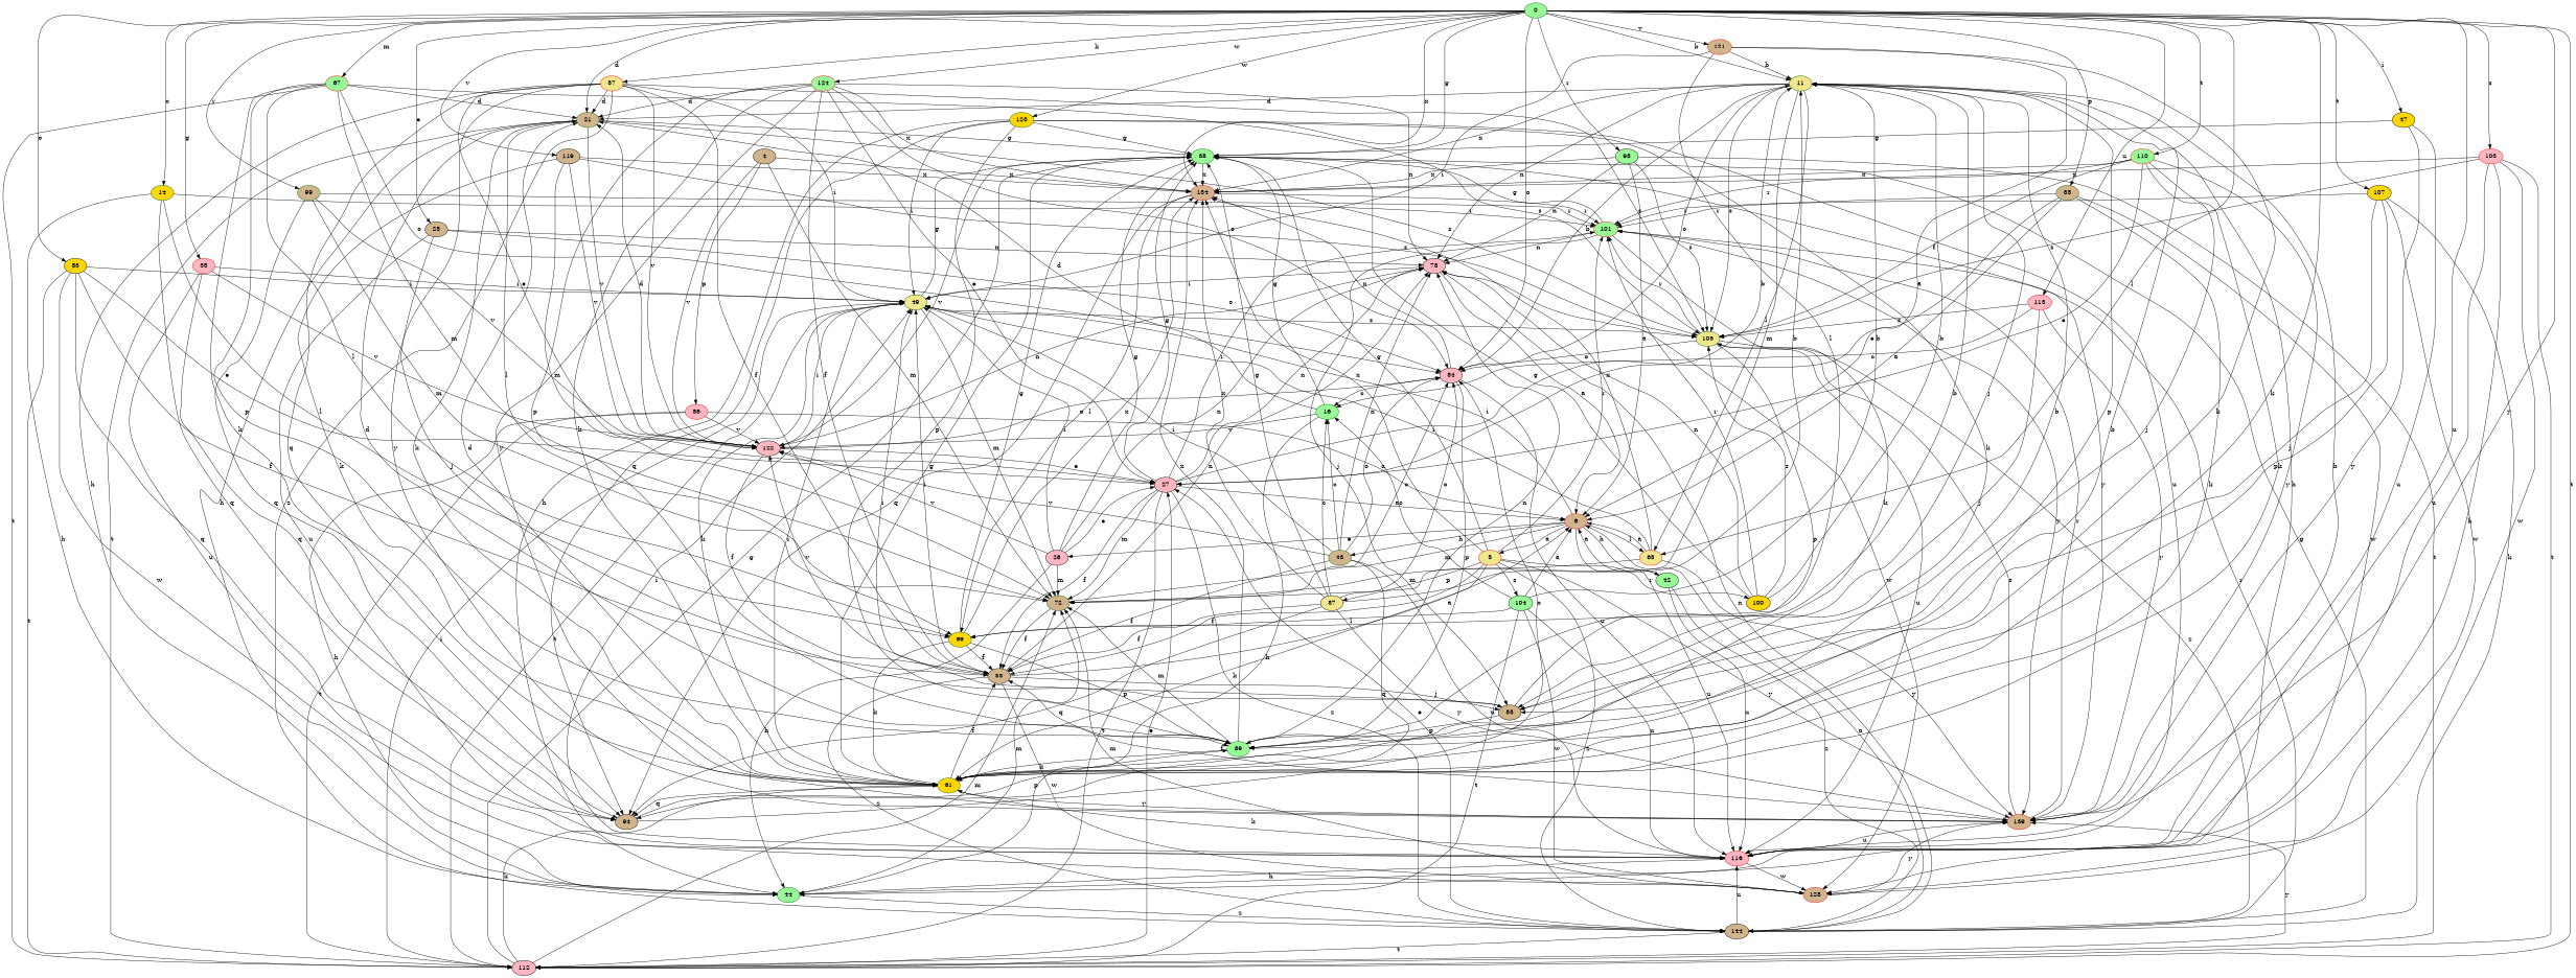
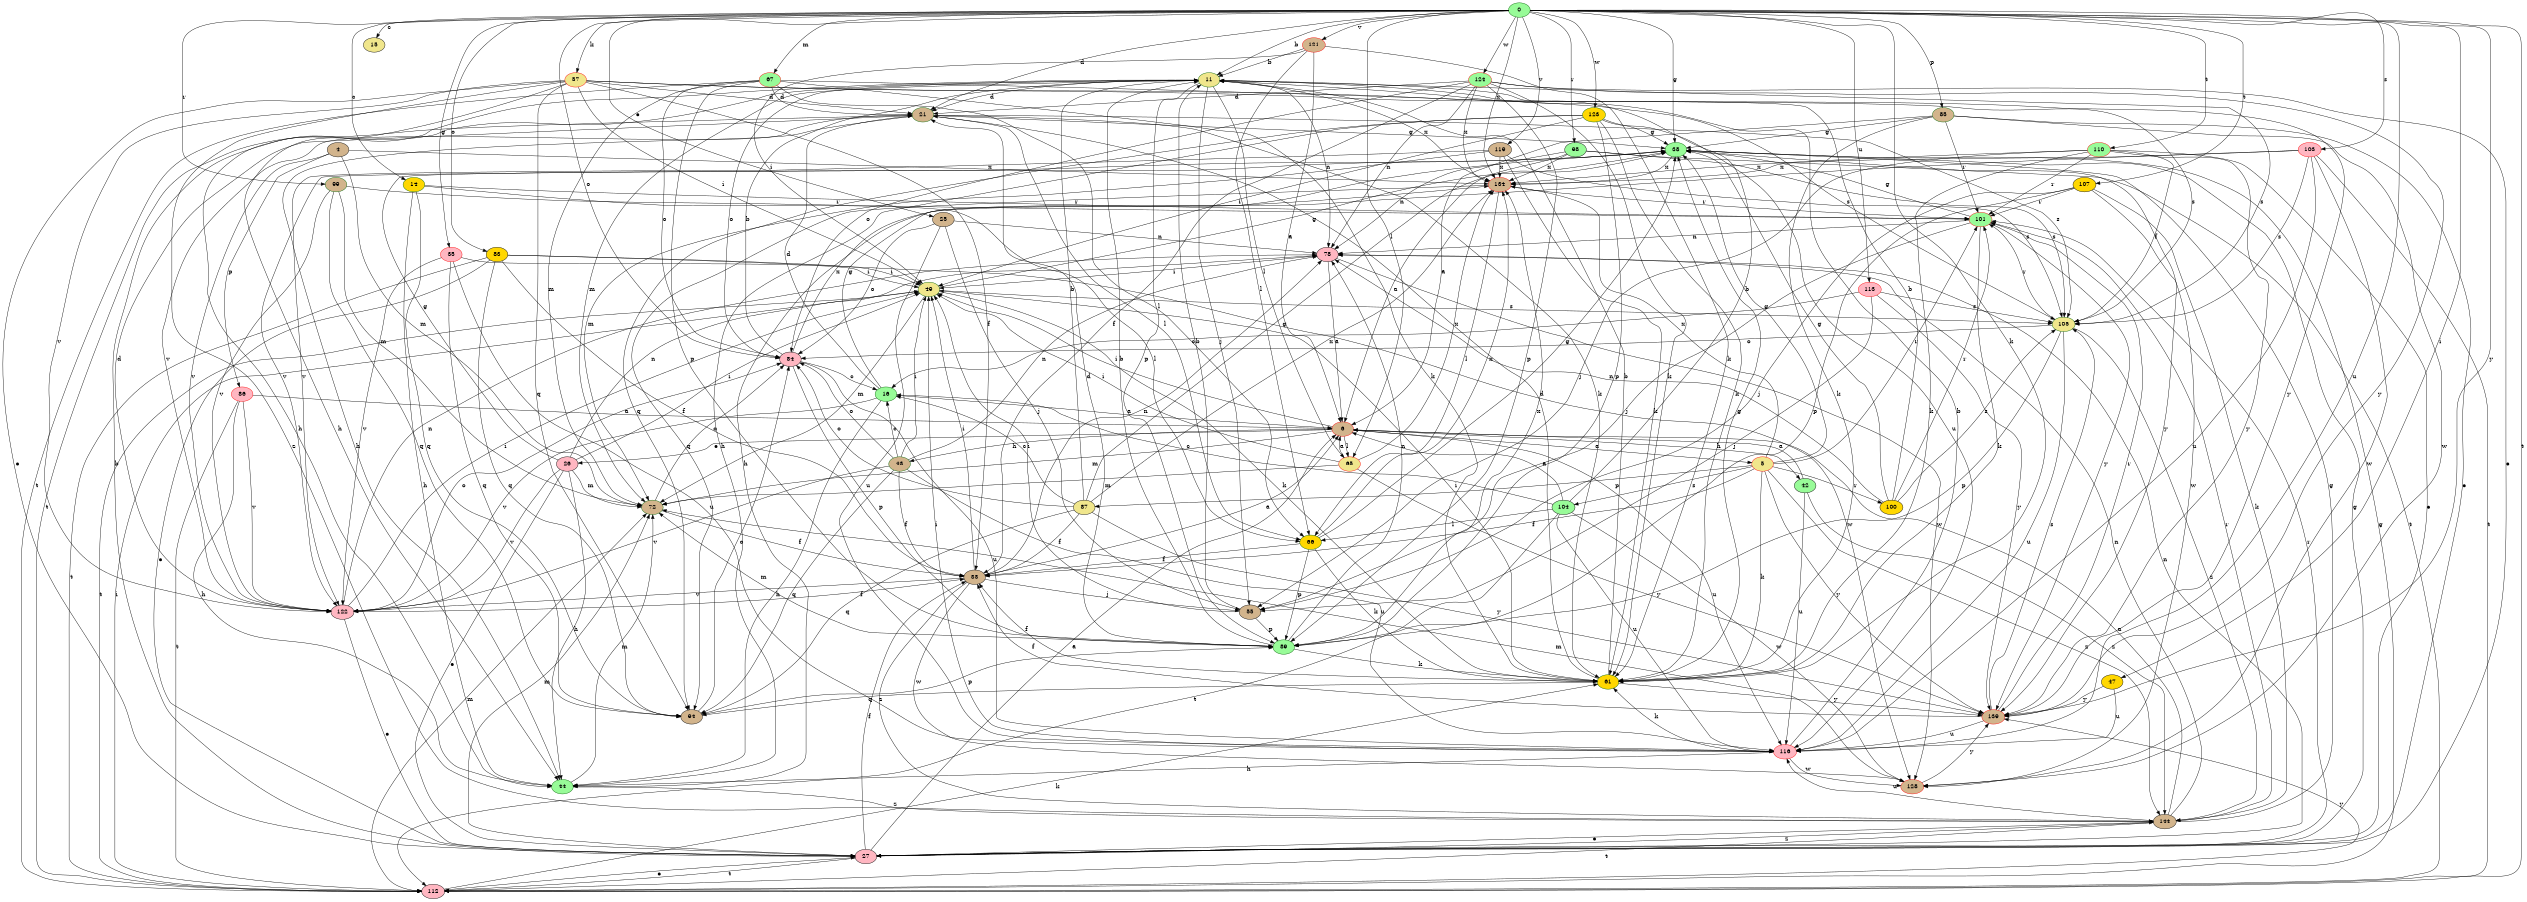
  strict digraph {
    node [color=black fillcolor=tan style=filled]
    0 [color=darkgreen fillcolor=palegreen]
    11 [color=darkgreen fillcolor=khaki]
    14 [color=darkgreen fillcolor=gold]
+   15 [fillcolor=khaki]
    21 [color=darkgreen]
    25
    35 [color=red fillcolor=lightpink]
    38 [color=darkgreen fillcolor=palegreen]
    47 [fillcolor=gold]
    57 [color=red fillcolor=khaki]
    61 [color=darkgreen fillcolor=gold]
    65 [color=red fillcolor=khaki]
    67 [color=red fillcolor=palegreen]
    83 [fillcolor=gold]
    84 [fillcolor=lightpink]
    85 [color=darkgreen]
    98 [fillcolor=palegreen]
    99 [color=darkgreen]
    103 [color=red fillcolor=lightpink]
    107 [fillcolor=gold]
    110 [color=red fillcolor=palegreen]
    112 [fillcolor=lightpink]
    113 [color=red fillcolor=lightpink]
    116 [color=red fillcolor=lightpink]
    119
    121 [color=red]
    123 [color=darkgreen fillcolor=gold]
    124 [color=red fillcolor=palegreen]
    134 [color=red]
    139 [color=red]
    72 [color=darkgreen]
    44 [color=darkgreen fillcolor=palegreen]
    55
    78 [fillcolor=lightpink]
    89 [color=darkgreen fillcolor=palegreen]
    105 [color=darkgreen fillcolor=khaki]
    101 [color=red fillcolor=palegreen]
    66 [color=darkgreen fillcolor=gold]
    94
    122 [fillcolor=lightpink]
    49 [color=darkgreen fillcolor=khaki]
    33
    144
    27 [fillcolor=lightpink]
    6 [color=red]
    128 [color=red]
    16 [color=darkgreen fillcolor=palegreen]
    4
    86 [color=red fillcolor=lightpink]
    5 [color=red fillcolor=khaki]
    87 [fillcolor=khaki]
    100 [fillcolor=gold]
    104 [fillcolor=palegreen]
    26 [fillcolor=lightpink]
    42 [fillcolor=palegreen]
    43 [color=darkgreen]
    0 -> 11 [label=b]
    0 -> 14 [label=c]
+   0 -> 15 [label=c]
    0 -> 21 [label=d]
    0 -> 25 [label=e]
    0 -> 35 [label=g]
    0 -> 38 [label=g]
    0 -> 47 [label=i]
    0 -> 57 [label=k]
    0 -> 61 [label=k]
    0 -> 65 [label=l]
    0 -> 67 [label=m]
    0 -> 83 [label=o]
    0 -> 84 [label=o]
    0 -> 85 [label=p]
    0 -> 98 [label=r]
    0 -> 99 [label=r]
    0 -> 103 [label=s]
    0 -> 107 [label=t]
    0 -> 110 [label=t]
    0 -> 112 [label=t]
    0 -> 113 [label=u]
    0 -> 116 [label=u]
    0 -> 119 [label=v]
    0 -> 121 [label=v]
    0 -> 123 [label=w]
    0 -> 124 [label=w]
    0 -> 134 [label=x]
    0 -> 139 [label=y]
    11 -> 21 [label=d]
    11 -> 65 [label=l]
    11 -> 84 [label=o]
    11 -> 134 [label=x]
    11 -> 72 [label=m]
    11 -> 44 [label=h]
    11 -> 55 [label=j]
    11 -> 78 [label=n]
    11 -> 89 [label=p]
    11 -> 105 [label=s]
    14 -> 44 [label=h]
    14 -> 101 [label=r]
    14 -> 66 [label=l]
    14 -> 94 [label=q]
    21 -> 38 [label=g]
    21 -> 61 [label=k]
    21 -> 112 [label=t]
    21 -> 44 [label=h]
    21 -> 105 [label=s]
    21 -> 66 [label=l]
    21 -> 122 [label=v]
    25 -> 84 [label=o]
    25 -> 116 [label=u]
    25 -> 55 [label=j]
    25 -> 78 [label=n]
    35 -> 116 [label=u]
    35 -> 94 [label=q]
    35 -> 122 [label=v]
    35 -> 49 [label=i]
    38 -> 134 [label=x]
    38 -> 139 [label=y]
    38 -> 122 [label=v]
-   47 -> 38 [label=g]
+   85 -> 38 [label=g]
    47 -> 116 [label=u]
    47 -> 139 [label=y]
    57 -> 21 [label=d]
    57 -> 139 [label=y]
    57 -> 44 [label=h]
    57 -> 105 [label=s]
    57 -> 94 [label=q]
    57 -> 122 [label=v]
    57 -> 49 [label=i]
    57 -> 33 [label=f]
    57 -> 144 [label=z]
    57 -> 27 [label=e]
    61 -> 11 [label=b]
    61 -> 21 [label=d]
    61 -> 38 [label=g]
    61 -> 139 [label=y]
    61 -> 94 [label=q]
    61 -> 49 [label=i]
    61 -> 33 [label=f]
    65 -> 134 [label=x]
    65 -> 139 [label=y]
    65 -> 72 [label=m]
    65 -> 49 [label=i]
    65 -> 6 [label=a]
    67 -> 21 [label=d]
    67 -> 61 [label=k]
    67 -> 84 [label=o]
    67 -> 112 [label=t]
    67 -> 72 [label=m]
    67 -> 89 [label=p]
    67 -> 105 [label=s]
    67 -> 66 [label=l]
    83 -> 112 [label=t]
    83 -> 94 [label=q]
    83 -> 49 [label=i]
    83 -> 33 [label=f]
    83 -> 27 [label=e]
    83 -> 128 [label=w]
    84 -> 11 [label=b]
    84 -> 116 [label=u]
    84 -> 134 [label=x]
    84 -> 89 [label=p]
    84 -> 16 [label=c]
    85 -> 61 [label=k]
    85 -> 101 [label=r]
    85 -> 27 [label=e]
    85 -> 6 [label=a]
    85 -> 128 [label=w]
    98 -> 112 [label=t]
    98 -> 134 [label=x]
    98 -> 78 [label=n]
    98 -> 105 [label=s]
    98 -> 6 [label=a]
    99 -> 72 [label=m]
    99 -> 101 [label=r]
    99 -> 94 [label=q]
    99 -> 122 [label=v]
    103 -> 112 [label=t]
    103 -> 116 [label=u]
    103 -> 134 [label=x]
    103 -> 44 [label=h]
    103 -> 105 [label=s]
    103 -> 128 [label=w]
    107 -> 55 [label=j]
    107 -> 89 [label=p]
    107 -> 101 [label=r]
    107 -> 144 [label=k]
    107 -> 128 [label=w]
    110 -> 61 [label=k]
    110 -> 134 [label=x]
    110 -> 139 [label=y]
    110 -> 55 [label=j]
    110 -> 105 [label=f]
    110 -> 101 [label=r]
    110 -> 27 [label=e]
    112 -> 38 [label=g]
    112 -> 61 [label=k]
    112 -> 139 [label=y]
    112 -> 72 [label=m]
    112 -> 49 [label=i]
    112 -> 27 [label=e]
    113 -> 139 [label=y]
    113 -> 55 [label=j]
    113 -> 105 [label=s]
    113 -> 16 [label=c]
    116 -> 11 [label=b]
    116 -> 61 [label=k]
    116 -> 44 [label=h]
    116 -> 49 [label=i]
    116 -> 128 [label=w]
    119 -> 61 [label=k]
    119 -> 134 [label=x]
    119 -> 72 [label=m]
    119 -> 105 [label=s]
    119 -> 122 [label=v]
    121 -> 11 [label=b]
    121 -> 61 [label=k]
    121 -> 66 [label=l]
    121 -> 49 [label=i]
    121 -> 6 [label=a]
    123 -> 38 [label=g]
    123 -> 61 [label=k]
    123 -> 116 [label=u]
    123 -> 44 [label=h]
    123 -> 89 [label=p]
    123 -> 94 [label=q]
    123 -> 49 [label=i]
    124 -> 21 [label=d]
    124 -> 61 [label=k]
    124 -> 84 [label=o]
    124 -> 134 [label=x]
    124 -> 139 [label=y]
    124 -> 78 [label=n]
    124 -> 89 [label=p]
    124 -> 33 [label=f]
    124 -> 27 [label=e]
    134 -> 101 [label=r]
    134 -> 66 [label=l]
    134 -> 94 [label=q]
    139 -> 116 [label=u]
    139 -> 105 [label=s]
    139 -> 101 [label=r]
    139 -> 33 [label=f]
    72 -> 84 [label=o]
    72 -> 33 [label=f]
    44 -> 72 [label=m]
    44 -> 144 [label=z]
    55 -> 11 [label=b]
    55 -> 89 [label=p]
    55 -> 49 [label=i]
    78 -> 49 [label=i]
    78 -> 6 [label=a]
    78 -> 128 [label=w]
    89 -> 11 [label=b]
    89 -> 21 [label=d]
    89 -> 61 [label=k]
    89 -> 134 [label=x]
    89 -> 72 [label=m]
    89 -> 78 [label=n]
    105 -> 84 [label=o]
    105 -> 116 [label=u]
    105 -> 89 [label=p]
    105 -> 101 [label=r]
    105 -> 144 [label=z]
    101 -> 38 [label=g]
    101 -> 61 [label=k]
    101 -> 139 [label=y]
    101 -> 55 [label=j]
    101 -> 78 [label=n]
    66 -> 38 [label=g]
    66 -> 61 [label=k]
    66 -> 134 [label=x]
    66 -> 89 [label=p]
    66 -> 33 [label=f]
    94 -> 84 [label=o]
    94 -> 89 [label=p]
    122 -> 21 [label=d]
    122 -> 84 [label=o]
    122 -> 78 [label=n]
    122 -> 49 [label=i]
    122 -> 33 [label=f]
    122 -> 27 [label=e]
    49 -> 38 [label=g]
    49 -> 61 [label=k]
    49 -> 112 [label=t]
    49 -> 72 [label=m]
    49 -> 105 [label=s]
    33 -> 55 [label=j]
    33 -> 78 [label=n]
    33 -> 122 [label=v]
    33 -> 49 [label=i]
    33 -> 144 [label=z]
    33 -> 6 [label=a]
    33 -> 128 [label=w]
    144 -> 38 [label=g]
    144 -> 112 [label=t]
    144 -> 116 [label=u]
    144 -> 78 [label=n]
    144 -> 101 [label=r]
    144 -> 27 [label=e]
    144 -> 6 [label=a]
    27 -> 11 [label=b]
    27 -> 38 [label=g]
    27 -> 112 [label=t]
    27 -> 72 [label=m]
    27 -> 78 [label=n]
    27 -> 101 [label=r]
    27 -> 33 [label=f]
    27 -> 144 [label=z]
    27 -> 6 [label=a]
    6 -> 65 [label=l]
    6 -> 116 [label=u]
    6 -> 72 [label=m]
    6 -> 49 [label=i]
    6 -> 5 [label=a]
    6 -> 26 [label=e]
    6 -> 42 [label=h]
    6 -> 43 [label=h]
    128 -> 139 [label=y]
    128 -> 72 [label=m]
    16 -> 21 [label=d]
    16 -> 38 [label=g]
    16 -> 44 [label=h]
    16 -> 122 [label=v]
+   16 -> 6 [label=a]
    4 -> 134 [label=x]
    4 -> 72 [label=m]
    4 -> 122 [label=v]
    4 -> 86 [label=p]
    86 -> 112 [label=t]
    86 -> 44 [label=h]
    86 -> 122 [label=v]
    86 -> 6 [label=a]
    5 -> 38 [label=g]
    5 -> 61 [label=k]
    5 -> 134 [label=x]
    5 -> 139 [label=y]
    5 -> 101 [label=r]
    5 -> 33 [label=f]
    5 -> 144 [label=z]
    5 -> 87 [label=p]
    5 -> 100 [label=r]
    5 -> 104 [label=s]
    87 -> 11 [label=b]
    87 -> 38 [label=g]
    87 -> 84 [label=o]
    87 -> 134 [label=x]
    87 -> 139 [label=y]
    87 -> 94 [label=q]
    87 -> 33 [label=f]
    87 -> 16 [label=c]
    100 -> 11 [label=b]
    100 -> 38 [label=g]
    100 -> 78 [label=n]
    100 -> 105 [label=s]
    100 -> 101 [label=r]
    104 -> 11 [label=b]
    104 -> 112 [label=t]
    104 -> 116 [label=u]
    104 -> 66 [label=l]
    104 -> 6 [label=a]
    104 -> 128 [label=w]
    104 -> 16 [label=c]
    26 -> 38 [label=g]
    26 -> 72 [label=m]
    26 -> 44 [label=h]
    26 -> 78 [label=n]
    26 -> 122 [label=v]
    26 -> 49 [label=i]
    26 -> 27 [label=e]
    42 -> 116 [label=u]
    42 -> 144 [label=z]
    42 -> 6 [label=a]
    43 -> 84 [label=o]
    43 -> 116 [label=u]
    43 -> 78 [label=n]
    43 -> 94 [label=q]
    43 -> 122 [label=v]
    43 -> 49 [label=i]
    43 -> 33 [label=f]
    43 -> 16 [label=c]
  }
